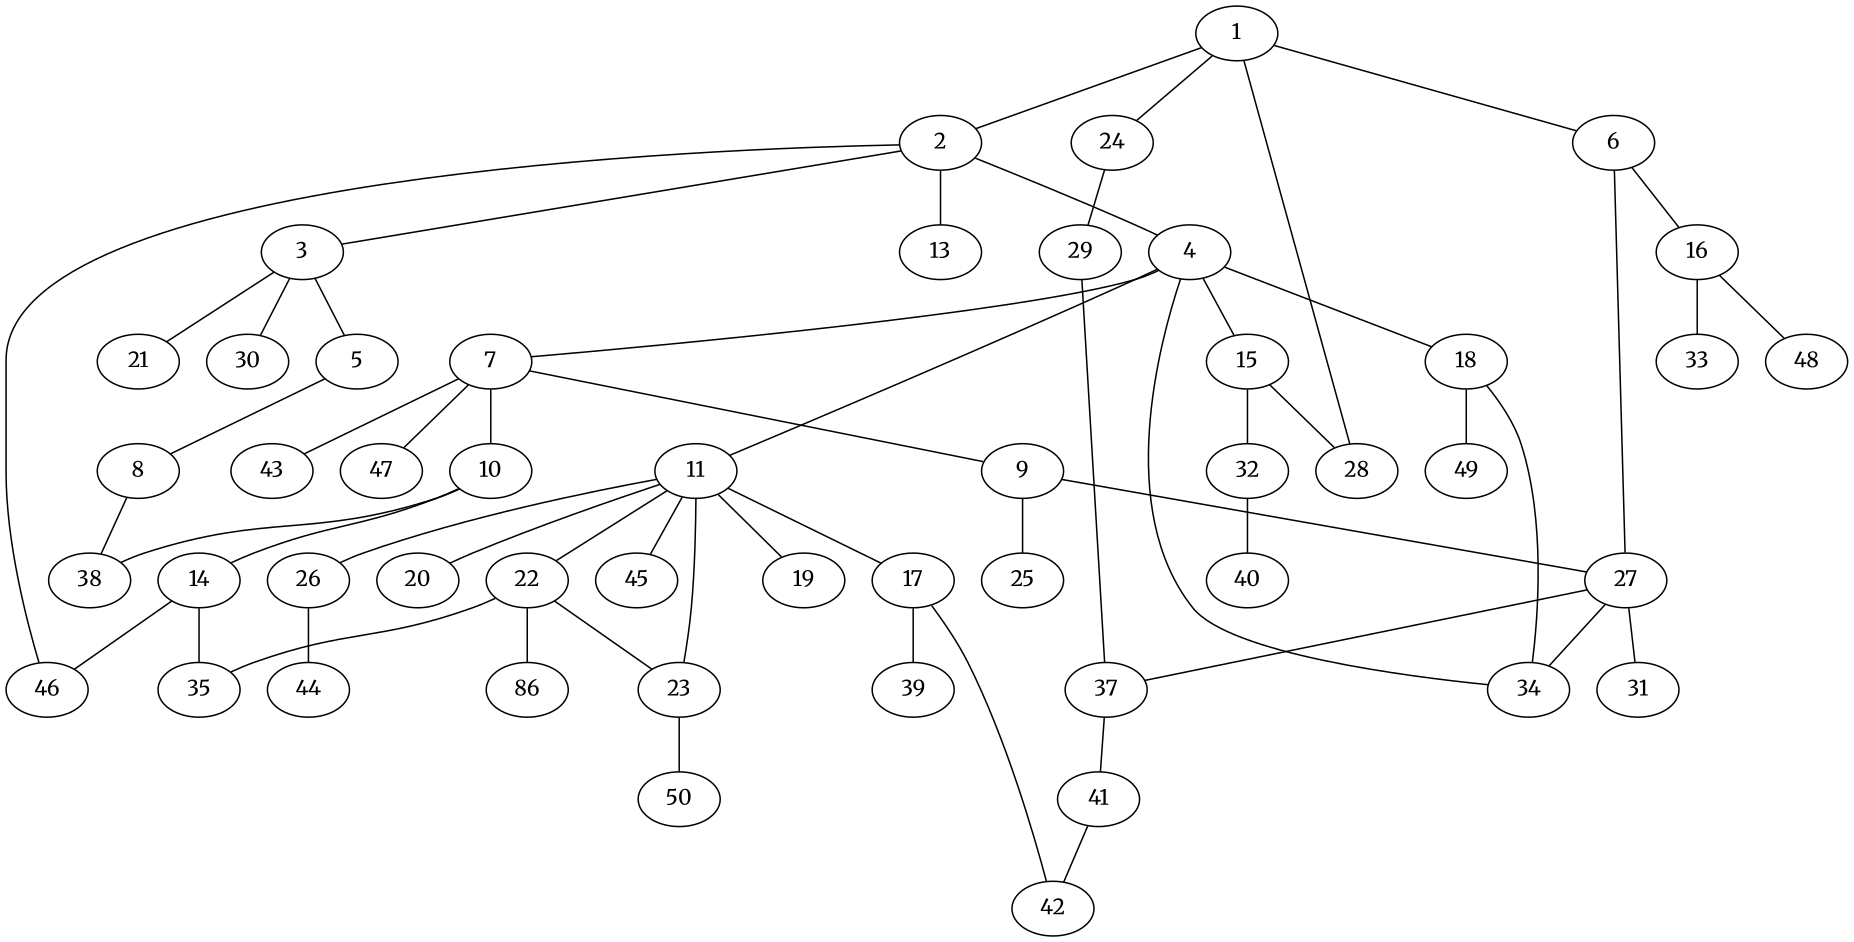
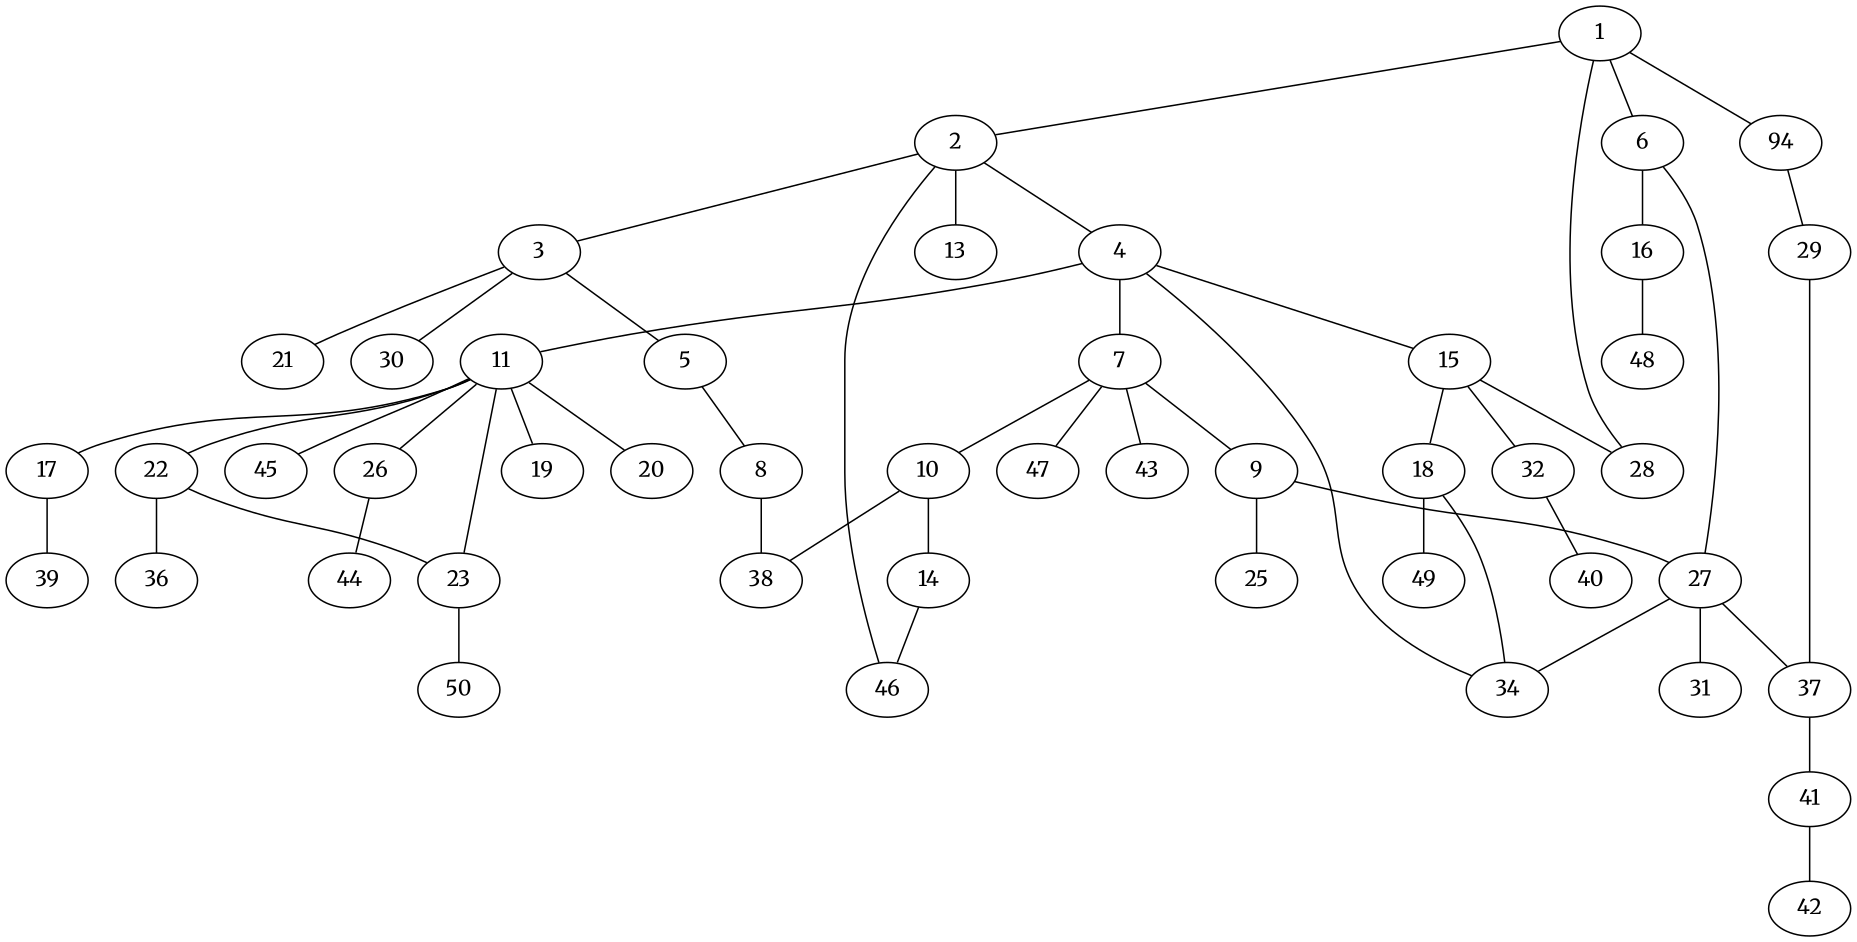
  graph {
    fontname=Merriweather
    node [fontname=Merriweather]
    edge [fontname=Merriweather]
    1
    2
    6
-   24
+   24 [label=94]
    28
    3
    4
    13
    46
    16
    27
    29
    5
    21
    30
    7
    11
    15
    18
    34
-   33
    48
    31
    37
    8
    9
    10
    43
    47
    17
    19
    20
    22
    23
    26
    45
    32
    49
    38
    25
    14
    39
    42
-   35
-   36 [label=86]
+   36
    50
    44
    40
    41
    1 -- 2
    1 -- 6
    1 -- 24
    1 -- 28
    2 -- 3
    2 -- 4
    2 -- 13
    2 -- 46
    6 -- 16
    6 -- 27
    24 -- 29
    3 -- 5
    3 -- 21
    3 -- 30
    4 -- 7
    4 -- 11
    4 -- 15
-   4 -- 18
+   15 -- 18
    4 -- 34
-   16 -- 33
    16 -- 48
    27 -- 34
    27 -- 31
    27 -- 37
    29 -- 37
    5 -- 8
    7 -- 9
    7 -- 10
    7 -- 43
    7 -- 47
    11 -- 17
    11 -- 19
    11 -- 20
    11 -- 22
    11 -- 23
    11 -- 26
    11 -- 45
    15 -- 28
    15 -- 32
    18 -- 34
    18 -- 49
    37 -- 41
    8 -- 38
    9 -- 27
    9 -- 25
    10 -- 38
    10 -- 14
    17 -- 39
-   17 -- 42
    22 -- 23
-   22 -- 35
    22 -- 36
    23 -- 50
    26 -- 44
    32 -- 40
    14 -- 46
-   14 -- 35
    41 -- 42
  }
